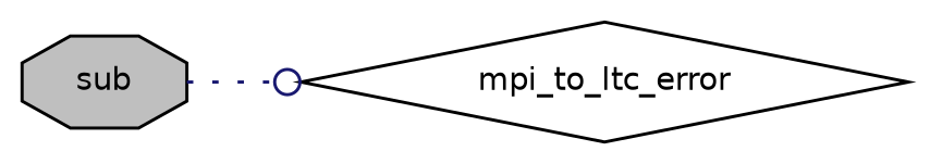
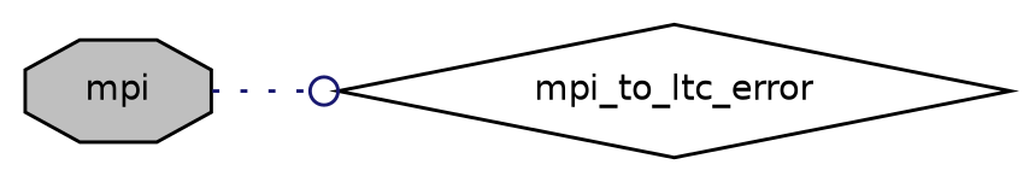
  digraph {
    rankdir=LR
    node [color=black fontname=Helvetica fontsize=10 style=filled]
-   n1 [fillcolor=grey75 fontcolor=black height=0.2 label=sub shape=octagon width=0.4]
+   n1 [fillcolor=grey75 fontcolor=black height=0.2 label=mpi shape=octagon width=0.4]
    n2 [fillcolor=white height=0.2 label=mpi_to_ltc_error shape=diamond width=0.4]
    n1 -> n2 [color=midnightblue fontname=Helvetica fontsize=10 labelfontname=Helvetica labelfontsize=10 style=dotted arrowhead=odot]
  }
